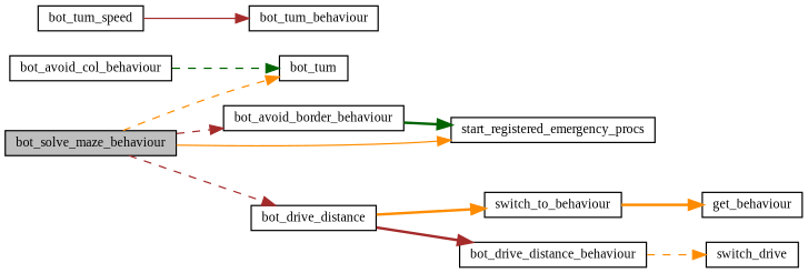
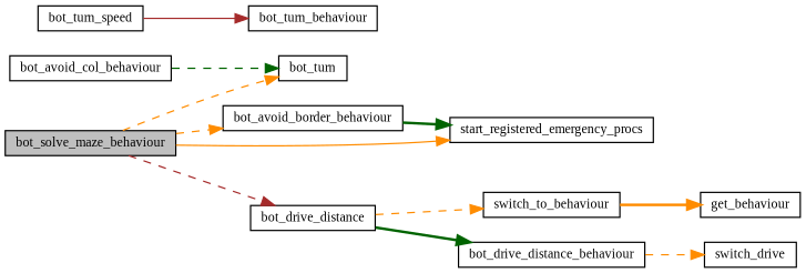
  digraph {
    fontname="Liberation Serif"
    rankdir=LR
    node [color=black fillcolor=white fontname="Liberation Serif" fontsize=10 shape=record style=filled]
    edge [color=darkorange fontname="Liberation Serif" fontsize=10 labelfontname=Helvetica labelfontsize=10 style=dashed]
    n1 [fillcolor=grey75 fontcolor=black height=0.2 label=bot_solve_maze_behaviour width=0.4]
    n2 [height=0.2 label=bot_turn width=0.4]
    n3 [height=0.2 label=bot_avoid_border_behaviour width=0.4]
    n4 [height=0.2 label=bot_drive_distance width=0.4]
    n5 [height=0.2 label=start_registered_emergency_procs width=0.4]
    n6 [height=0.2 label=bot_avoid_col_behaviour width=0.4]
    n7 [height=0.2 label=switch_to_behaviour width=0.4]
    n8 [height=0.2 label=bot_drive_distance_behaviour width=0.4]
    n9 [height=0.2 label=bot_turn_speed width=0.4]
    n10 [height=0.2 label=bot_turn_behaviour width=0.4]
    n11 [height=0.2 label=get_behaviour width=0.4]
    n12 [height=0.2 label=switch_drive width=0.4]
    n1 -> n2
-   n1 -> n3 [color=brown]
+   n1 -> n3
    n1 -> n4 [color=brown]
    n1 -> n5 [style=solid]
    n3 -> n5 [color=darkgreen style=bold]
-   n4 -> n7 [style=bold]
-   n4 -> n8 [color=brown style=bold]
+   n4 -> n7
+   n4 -> n8 [color=darkgreen style=bold]
    n6 -> n2 [color=darkgreen]
    n7 -> n11 [style=bold]
    n8 -> n12
    n9 -> n10 [color=brown style=solid]
  }
